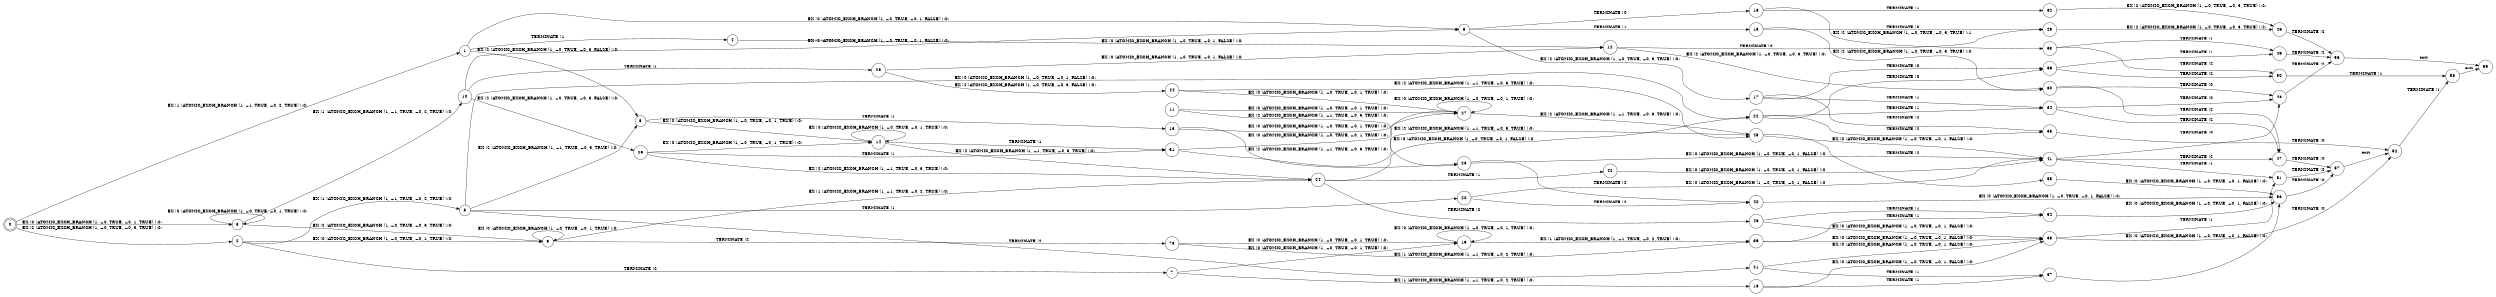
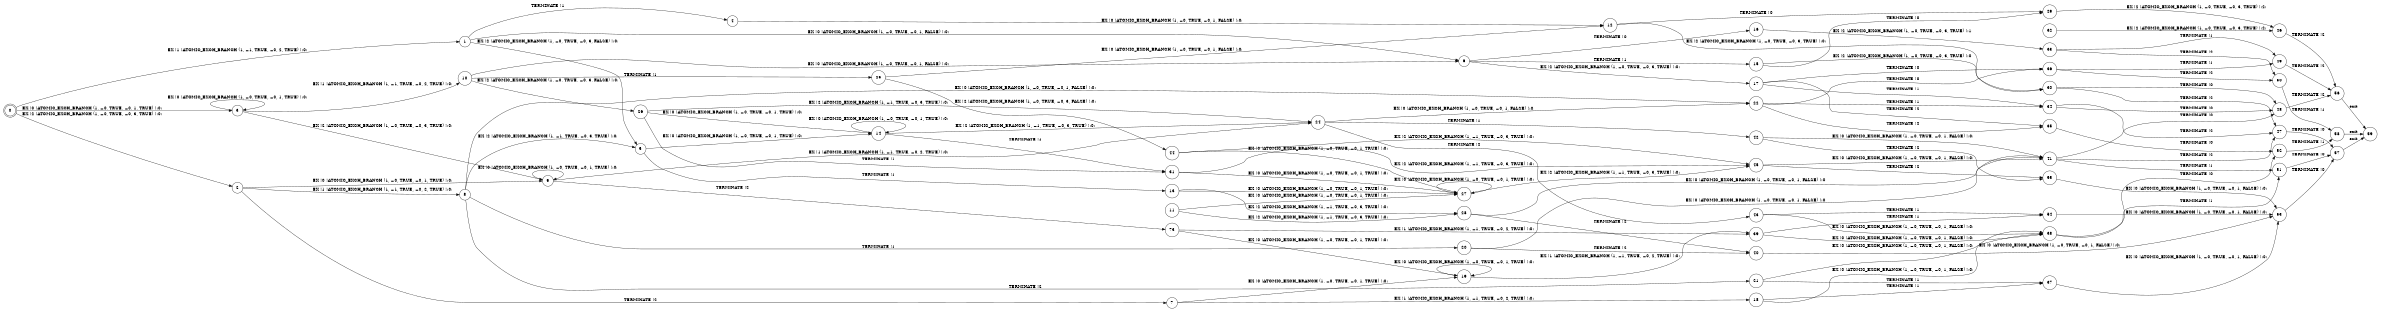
  digraph {
    rankdir=LR
    node [shape=circle]
    0 [peripheries=2]
    1
    2
    3
    4
    5
    6
    7
    8
    9
    10
    12
    13
    14
    15
    16
    17
    18
    19
    20
    21
    22
    n23 [label=73]
    24
    25
    26
    11
    27
    28
    29
    30
    31
    32
    33
    34
    35
    36
    37
    38
    39
    40
    41
    42
    43
    44
    45
    46
    47
    48
    49
    50
    52
    53
    51
    54
    55
    56
    57
    58
    59
    0 -> 1 [label="EX !1 !ATOMIC_EXCH_BRANCH (1, +1, TRUE, +0, 2, TRUE) !:0:"]
    0 -> 2 [label="EX !2 !ATOMIC_EXCH_BRANCH (1, +0, TRUE, +0, 3, TRUE) !:0:"]
    0 -> 3 [label="EX !0 !ATOMIC_EXCH_BRANCH (1, +0, TRUE, +0, 1, TRUE) !:0:"]
    1 -> 4 [label="TERMINATE !1"]
    1 -> 5 [label="EX !2 !ATOMIC_EXCH_BRANCH (1, +0, TRUE, +0, 3, FALSE) !:0:"]
    1 -> 6 [label="EX !0 !ATOMIC_EXCH_BRANCH (1, +0, TRUE, +0, 1, FALSE) !:0:"]
    2 -> 7 [label="TERMINATE !2"]
    2 -> 8 [label="EX !1 !ATOMIC_EXCH_BRANCH (1, +1, TRUE, +0, 2, TRUE) !:0:"]
    2 -> 9 [label="EX !0 !ATOMIC_EXCH_BRANCH (1, +0, TRUE, +0, 1, TRUE) !:0:"]
    3 -> 3 [label="EX !0 !ATOMIC_EXCH_BRANCH (1, +0, TRUE, +0, 1, TRUE) !:0:"]
    3 -> 9 [label="EX !2 !ATOMIC_EXCH_BRANCH (1, +0, TRUE, +0, 3, TRUE) !:0:"]
    3 -> 10 [label="EX !1 !ATOMIC_EXCH_BRANCH (1, +1, TRUE, +0, 2, TRUE) !:0:"]
    4 -> 12 [label="EX !0 !ATOMIC_EXCH_BRANCH (1, +0, TRUE, +0, 1, FALSE) !:0:"]
    5 -> 13 [label="TERMINATE !1"]
    5 -> 14 [label="EX !0 !ATOMIC_EXCH_BRANCH (1, +0, TRUE, +0, 1, TRUE) !:0:"]
    6 -> 15 [label="TERMINATE !1"]
    6 -> 16 [label="TERMINATE !0"]
    6 -> 17 [label="EX !2 !ATOMIC_EXCH_BRANCH (1, +0, TRUE, +0, 3, TRUE) !:0:"]
    7 -> 18 [label="EX !1 !ATOMIC_EXCH_BRANCH (1, +1, TRUE, +0, 2, TRUE) !:0:"]
    7 -> 19 [label="EX !0 !ATOMIC_EXCH_BRANCH (1, +0, TRUE, +0, 1, TRUE) !:0:"]
    8 -> 5 [label="EX !2 !ATOMIC_EXCH_BRANCH (1, +1, TRUE, +0, 3, TRUE) !:0:"]
    8 -> 20 [label="TERMINATE !1"]
    8 -> 21 [label="TERMINATE !2"]
    8 -> 22 [label="EX !0 !ATOMIC_EXCH_BRANCH (1, +0, TRUE, +0, 1, FALSE) !:0:"]
    9 -> 9 [label="EX !0 !ATOMIC_EXCH_BRANCH (1, +0, TRUE, +0, 1, TRUE) !:0:"]
    9 -> n23 [label="TERMINATE !2"]
    9 -> 24 [label="EX !1 !ATOMIC_EXCH_BRANCH (1, +1, TRUE, +0, 2, TRUE) !:0:"]
    10 -> 6 [label="EX !0 !ATOMIC_EXCH_BRANCH (1, +0, TRUE, +0, 1, FALSE) !:0:"]
    10 -> 25 [label="TERMINATE !1"]
    10 -> 26 [label="EX !2 !ATOMIC_EXCH_BRANCH (1, +0, TRUE, +0, 3, FALSE) !:0:"]
    12 -> 29 [label="TERMINATE !0"]
    12 -> 30 [label="EX !2 !ATOMIC_EXCH_BRANCH (1, +0, TRUE, +0, 3, TRUE) !:0:"]
    13 -> 27 [label="EX !0 !ATOMIC_EXCH_BRANCH (1, +0, TRUE, +0, 1, TRUE) !:0:"]
    13 -> 28 [label="EX !2 !ATOMIC_EXCH_BRANCH (1, +1, TRUE, +0, 3, TRUE) !:0:"]
    14 -> 14 [label="EX !0 !ATOMIC_EXCH_BRANCH (1, +0, TRUE, +0, 1, TRUE) !:0:"]
    14 -> 24 [label="EX !2 !ATOMIC_EXCH_BRANCH (1, +1, TRUE, +0, 3, TRUE) !:0:"]
    14 -> 31 [label="TERMINATE !1"]
    15 -> 29 [label="TERMINATE !0"]
    15 -> 30 [label="EX !2 !ATOMIC_EXCH_BRANCH (1, +0, TRUE, +0, 3, TRUE) !:0:"]
-   16 -> 32 [label="TERMINATE !1"]
    16 -> 33 [label="EX !2 !ATOMIC_EXCH_BRANCH (1, +0, TRUE, +0, 3, TRUE) !:1:"]
    17 -> 34 [label="TERMINATE !1"]
    17 -> 35 [label="TERMINATE !2"]
    17 -> 36 [label="TERMINATE !0"]
    18 -> 37 [label="TERMINATE !1"]
    18 -> 38 [label="EX !0 !ATOMIC_EXCH_BRANCH (1, +0, TRUE, +0, 1, FALSE) !:0:"]
    19 -> 19 [label="EX !0 !ATOMIC_EXCH_BRANCH (1, +0, TRUE, +0, 1, TRUE) !:0:"]
    19 -> 39 [label="EX !1 !ATOMIC_EXCH_BRANCH (1, +1, TRUE, +0, 2, TRUE) !:0:"]
    20 -> 40 [label="TERMINATE !2"]
    20 -> 41 [label="EX !0 !ATOMIC_EXCH_BRANCH (1, +0, TRUE, +0, 1, FALSE) !:0:"]
    21 -> 37 [label="TERMINATE !1"]
    21 -> 38 [label="EX !0 !ATOMIC_EXCH_BRANCH (1, +0, TRUE, +0, 1, FALSE) !:0:"]
    22 -> 34 [label="TERMINATE !1"]
    22 -> 35 [label="TERMINATE !2"]
    22 -> 36 [label="TERMINATE !0"]
    n23 -> 19 [label="EX !0 !ATOMIC_EXCH_BRANCH (1, +0, TRUE, +0, 1, TRUE) !:0:"]
    n23 -> 39 [label="EX !1 !ATOMIC_EXCH_BRANCH (1, +1, TRUE, +0, 2, TRUE) !:0:"]
    24 -> 22 [label="EX !0 !ATOMIC_EXCH_BRANCH (1, +0, TRUE, +0, 1, FALSE) !:0:"]
    24 -> 42 [label="TERMINATE !1"]
    24 -> 43 [label="TERMINATE !2"]
    25 -> 12 [label="EX !0 !ATOMIC_EXCH_BRANCH (1, +0, TRUE, +0, 1, FALSE) !:0:"]
    25 -> 44 [label="EX !2 !ATOMIC_EXCH_BRANCH (1, +0, TRUE, +0, 3, FALSE) !:0:"]
    26 -> 14 [label="EX !0 !ATOMIC_EXCH_BRANCH (1, +0, TRUE, +0, 1, TRUE) !:0:"]
    26 -> 24 [label="EX !2 !ATOMIC_EXCH_BRANCH (1, +1, TRUE, +0, 3, TRUE) !:0:"]
    26 -> 31 [label="TERMINATE !1"]
    11 -> 27 [label="EX !0 !ATOMIC_EXCH_BRANCH (1, +0, TRUE, +0, 1, TRUE) !:0:"]
    11 -> 28 [label="EX !2 !ATOMIC_EXCH_BRANCH (1, +1, TRUE, +0, 3, TRUE) !:0:"]
    27 -> 27 [label="EX !0 !ATOMIC_EXCH_BRANCH (1, +0, TRUE, +0, 1, TRUE) !:0:"]
    27 -> 45 [label="EX !2 !ATOMIC_EXCH_BRANCH (1, +1, TRUE, +0, 3, TRUE) !:0:"]
    28 -> 40 [label="TERMINATE !2"]
    28 -> 41 [label="EX !0 !ATOMIC_EXCH_BRANCH (1, +0, TRUE, +0, 1, FALSE) !:0:"]
    29 -> 46 [label="EX !2 !ATOMIC_EXCH_BRANCH (1, +0, TRUE, +0, 3, TRUE) !:2:"]
    30 -> 47 [label="TERMINATE !2"]
    30 -> 48 [label="TERMINATE !0"]
    31 -> 27 [label="EX !0 !ATOMIC_EXCH_BRANCH (1, +0, TRUE, +0, 1, TRUE) !:0:"]
    31 -> 45 [label="EX !2 !ATOMIC_EXCH_BRANCH (1, +1, TRUE, +0, 3, TRUE) !:0:"]
    32 -> 46 [label="EX !2 !ATOMIC_EXCH_BRANCH (1, +0, TRUE, +0, 3, TRUE) !:2:"]
    33 -> 49 [label="TERMINATE !1"]
    33 -> 50 [label="TERMINATE !2"]
    34 -> 47 [label="TERMINATE !2"]
    34 -> 48 [label="TERMINATE !0"]
    35 -> 52 [label="TERMINATE !0"]
    36 -> 49 [label="TERMINATE !1"]
    36 -> 50 [label="TERMINATE !2"]
    37 -> 53 [label="EX !0 !ATOMIC_EXCH_BRANCH (1, +0, TRUE, +0, 1, FALSE) !:0:"]
    38 -> 52 [label="TERMINATE !0"]
    38 -> 51 [label="TERMINATE !1"]
    39 -> 38 [label="EX !0 !ATOMIC_EXCH_BRANCH (1, +0, TRUE, +0, 1, FALSE) !:0:"]
    39 -> 54 [label="TERMINATE !1"]
    40 -> 53 [label="EX !0 !ATOMIC_EXCH_BRANCH (1, +0, TRUE, +0, 1, FALSE) !:0:"]
    41 -> 47 [label="TERMINATE !2"]
    41 -> 48 [label="TERMINATE !0"]
    41 -> 51 [label="TERMINATE !1"]
    42 -> 41 [label="EX !0 !ATOMIC_EXCH_BRANCH (1, +0, TRUE, +0, 1, FALSE) !:0:"]
+   42 -> 55 [label="TERMINATE !2"]
    43 -> 38 [label="EX !0 !ATOMIC_EXCH_BRANCH (1, +0, TRUE, +0, 1, FALSE) !:0:"]
    43 -> 54 [label="TERMINATE !1"]
    44 -> 27 [label="EX !0 !ATOMIC_EXCH_BRANCH (1, +0, TRUE, +0, 1, TRUE) !:0:"]
    44 -> 45 [label="EX !2 !ATOMIC_EXCH_BRANCH (1, +1, TRUE, +0, 3, TRUE) !:0:"]
    45 -> 41 [label="EX !0 !ATOMIC_EXCH_BRANCH (1, +0, TRUE, +0, 1, FALSE) !:0:"]
    45 -> 55 [label="TERMINATE !2"]
    46 -> 56 [label="TERMINATE !2"]
    47 -> 57 [label="TERMINATE !0"]
    48 -> 56 [label="TERMINATE !2"]
    49 -> 56 [label="TERMINATE !2"]
    50 -> 58 [label="TERMINATE !1"]
    52 -> 58 [label="TERMINATE !1"]
    53 -> 57 [label="TERMINATE !0"]
    51 -> 57 [label="TERMINATE !0"]
    54 -> 53 [label="EX !0 !ATOMIC_EXCH_BRANCH (1, +0, TRUE, +0, 1, FALSE) !:0:"]
    55 -> 53 [label="EX !0 !ATOMIC_EXCH_BRANCH (1, +0, TRUE, +0, 1, FALSE) !:0:"]
    56 -> 59 [label=exit]
-   57 -> 52 [label=exit]
+   57 -> 59 [label=exit]
    58 -> 59 [label=exit]
  }
